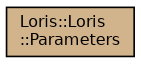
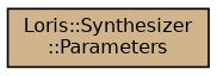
  digraph {
    rankdir=LR
-   n1 [color=black fillcolor=tan fontname=Helvetica fontsize=10 height=0.2 label="Loris::Loris\l::Parameters" shape=record style=filled width=0.4]
+   n1 [color=black fillcolor=tan fontname=Helvetica fontsize=10 height=0.2 label="Loris::Synthesizer\l::Parameters" shape=record style=filled width=0.4]
  }
